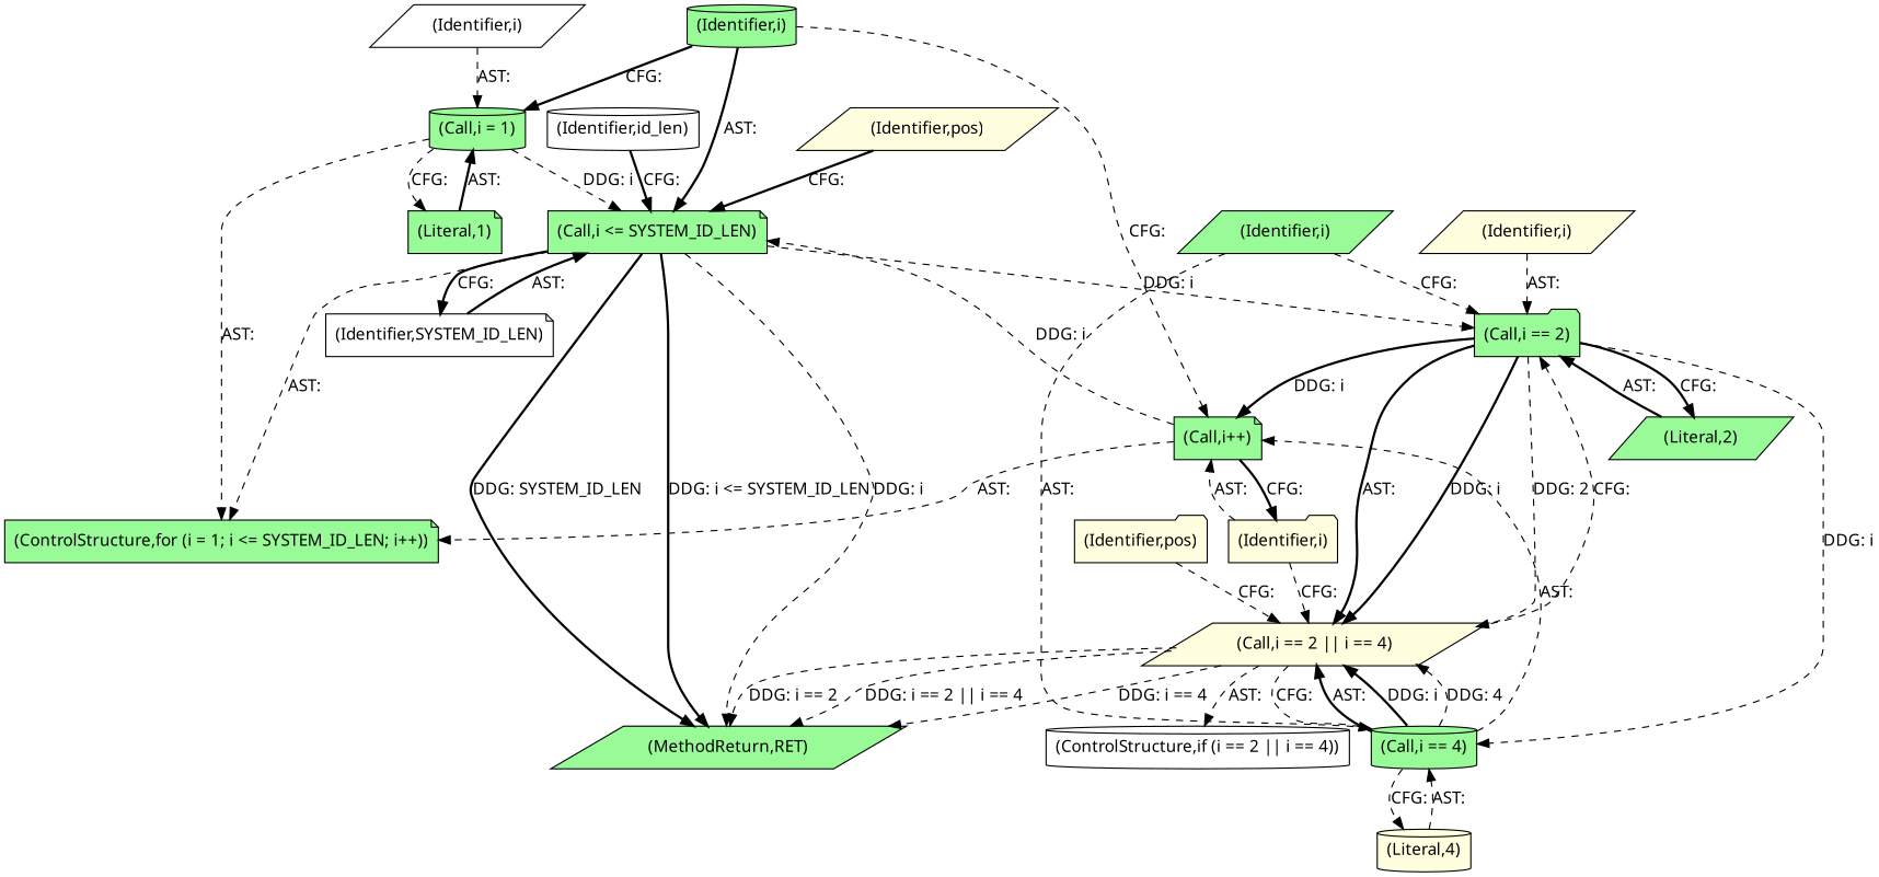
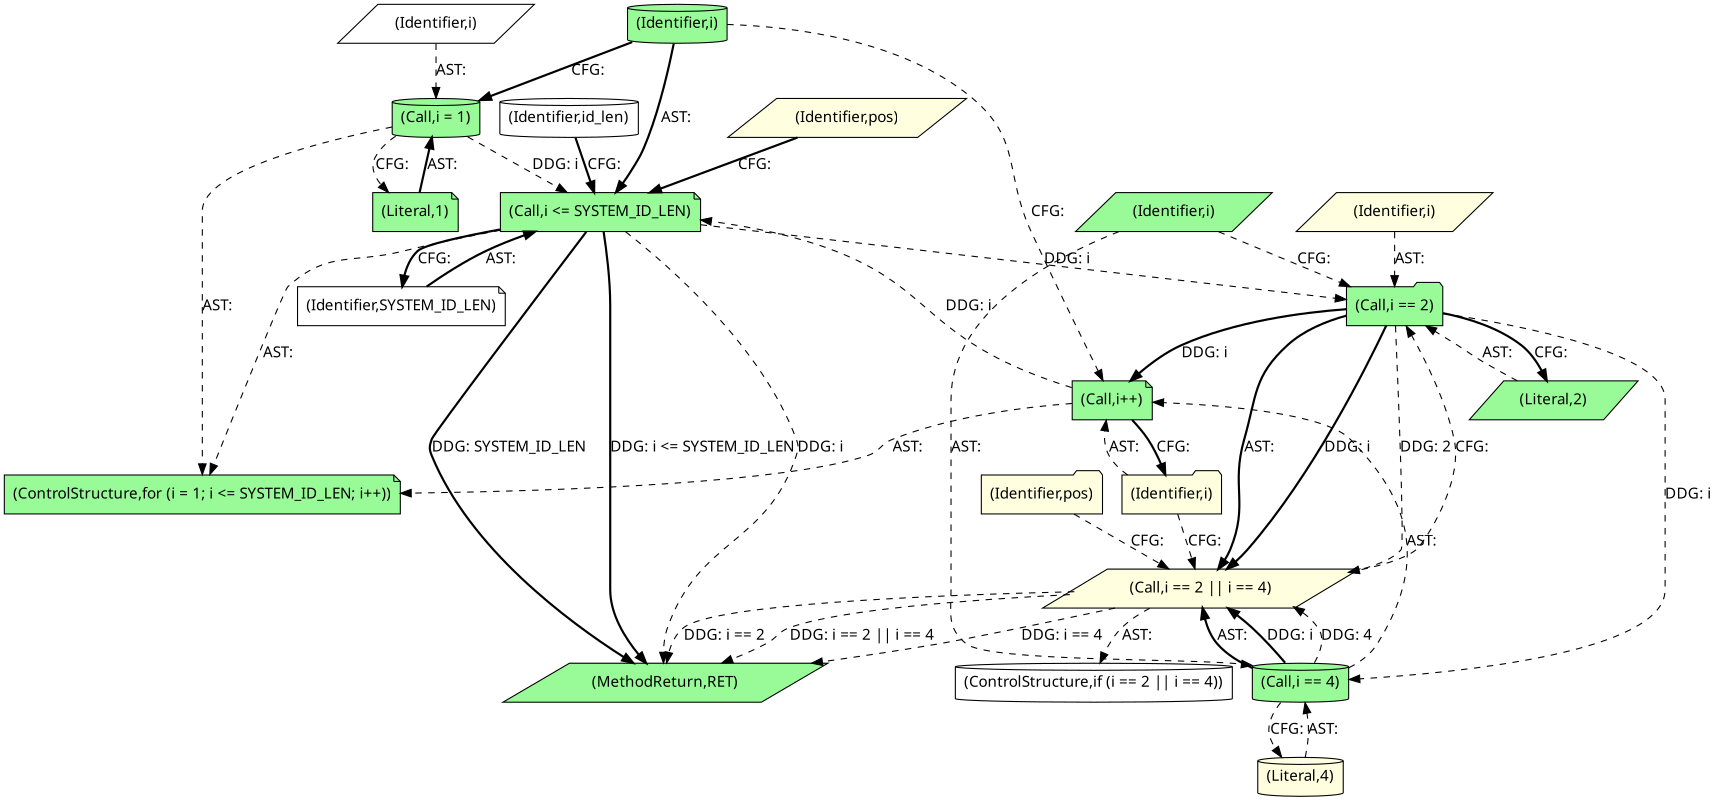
  digraph {
    fontname="Noto Sans"
    node [fillcolor=palegreen fontname="Noto Sans" shape=parallelogram style=filled]
    edge [fontname="Noto Sans" style=dashed]
    n1 [label="(Call,i <= SYSTEM_ID_LEN)" shape=note]
    n2 [label="(Call,i == 2)" shape=folder]
    n3 [label="(MethodReturn,RET)"]
    n4 [label="(ControlStructure,for (i = 1; i <= SYSTEM_ID_LEN; i++))" shape=note]
    n5 [fillcolor=white label="(Identifier,SYSTEM_ID_LEN)" shape=note]
    n6 [label="(Call,i++)" shape=note]
    n7 [label="(Call,i == 4)" shape=cylinder]
    n8 [fillcolor=lightyellow label="(Call,i == 2 || i == 4)"]
    n9 [label="(Literal,2)"]
    n10 [fillcolor=lightyellow label="(Identifier,i)" shape=folder]
    n11 [fillcolor=lightyellow label="(Literal,4)" shape=cylinder]
    n12 [fillcolor=white label="(ControlStructure,if (i == 2 || i == 4))" shape=cylinder]
    n13 [label="(Call,i = 1)" shape=cylinder]
    n14 [label="(Literal,1)" shape=note]
    n15 [label="(Identifier,i)" shape=cylinder]
    n16 [fillcolor=white label="(Identifier,i)"]
    n17 [fillcolor=lightyellow label="(Identifier,pos)"]
    n18 [fillcolor=white label="(Identifier,id_len)" shape=cylinder]
    n19 [fillcolor=lightyellow label="(Identifier,pos)" shape=folder]
    n20 [label="(Identifier,i)"]
    n21 [fillcolor=lightyellow label="(Identifier,i)"]
    n1 -> n2 [label="DDG: i"]
    n1 -> n3 [label="DDG: i <= SYSTEM_ID_LEN" style=bold]
    n1 -> n3 [label="DDG: i"]
    n1 -> n3 [label="DDG: SYSTEM_ID_LEN" style=bold]
    n1 -> n4 [label="AST: "]
    n1 -> n5 [label="CFG: " style=bold]
    n2 -> n6 [label="DDG: i" style=bold]
    n2 -> n7 [label="DDG: i"]
    n2 -> n8 [label="AST: " style=bold]
    n2 -> n8 [label="DDG: i" style=bold]
    n2 -> n8 [label="DDG: 2"]
    n2 -> n9 [label="CFG: " style=bold]
    n5 -> n1 [label="AST: " style=bold]
    n6 -> n1 [label="DDG: i"]
    n6 -> n4 [label="AST: "]
    n6 -> n10 [label="CFG: " style=bold]
    n7 -> n6 [label="AST: "]
    n7 -> n8 [label="AST: " style=bold]
    n7 -> n8 [label="DDG: i" style=bold]
    n7 -> n8 [label="DDG: 4"]
    n7 -> n11 [label="CFG: "]
    n8 -> n2 [label="CFG: "]
    n8 -> n3 [label="DDG: i == 4"]
    n8 -> n3 [label="DDG: i == 2"]
    n8 -> n3 [label="DDG: i == 2 || i == 4"]
-   n8 -> n7 [label="CFG: "]
    n8 -> n12 [label="AST: "]
-   n9 -> n2 [label="AST: " style=bold]
+   n9 -> n2 [label="AST: "]
    n10 -> n6 [label="AST: "]
    n10 -> n8 [label="CFG: "]
    n11 -> n7 [label="AST: "]
    n13 -> n1 [label="DDG: i"]
    n13 -> n4 [label="AST: "]
    n13 -> n14 [label="CFG: "]
    n14 -> n13 [label="AST: " style=bold]
    n15 -> n1 [label="AST: " style=bold]
    n15 -> n6 [label="CFG: "]
    n15 -> n13 [label="CFG: " style=bold]
    n16 -> n13 [label="AST: "]
    n17 -> n1 [label="CFG: " style=bold]
    n18 -> n1 [label="CFG: " style=bold]
    n19 -> n8 [label="CFG: "]
    n20 -> n2 [label="CFG: "]
    n20 -> n7 [label="AST: "]
    n21 -> n2 [label="AST: "]
  }
